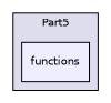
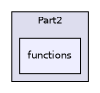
  digraph {
    compound=true
    n1 [fillcolor="#eeeeff" fontname=Helvetica fontsize=10 label=functions pencolor=black shape=box style=filled]
    subgraph cluster_1 {
      bgcolor="#ddddee"
      fontname=Helvetica
      fontsize=10
-     label=Part5
+     label=Part2
      pencolor=black
      n1
    }
  }
